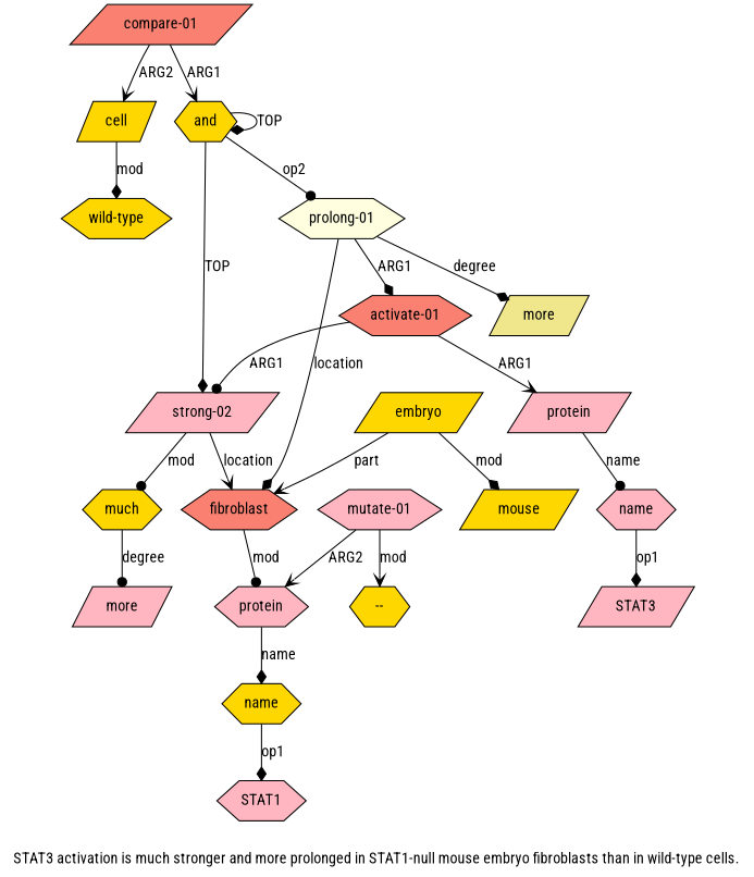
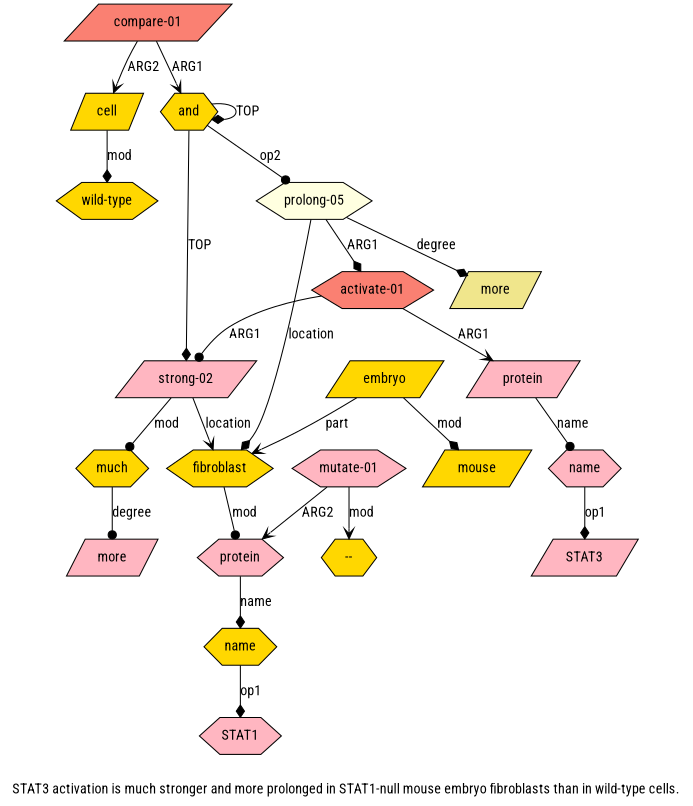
  digraph {
    fontname="Roboto Condensed"
    label="STAT3 activation is much stronger and more prolonged in STAT1-null mouse embryo fibroblasts than in wild-type cells."
    node [color=black fillcolor=gold fontname="Roboto Condensed" gold_ind=-1 gold_label=more shape=hexagon style=filled test_ind=-1 test_label=more]
    edge [arrowhead=diamond color=black fontname="Roboto Condensed" gold_label=mod test_label=mod]
    n1 [fillcolor=salmon gold_ind=15 gold_label="compare-01" label="compare-01" shape=parallelogram test_ind=15 test_label="compare-01"]
    n2 [gold_ind=16 gold_label=cell label=cell shape=parallelogram test_ind=16 test_label=cell]
    n3 [gold_ind=0 gold_label=and label=and test_ind=0 test_label=and]
    n4 [gold_ind=17 gold_label="wild-type" label="wild-type" test_ind=17 test_label="wild-type"]
-   n5 [fillcolor=lightyellow gold_ind=13 gold_label="prolong-01" label="prolong-01" test_ind=13 test_label="prolong-01"]
+   n5 [fillcolor=lightyellow gold_ind=13 gold_label="prolong-01" label="prolong-05" test_ind=13 test_label="prolong-01"]
    n6 [fillcolor=lightpink gold_ind=1 gold_label="strong-02" label="strong-02" shape=parallelogram test_ind=1 test_label="strong-02"]
    n7 [fillcolor=khaki gold_ind=14 label=more shape=parallelogram test_ind=14]
-   n8 [fillcolor=salmon gold_ind=7 gold_label=fibroblast label=fibroblast test_ind=7 test_label=fibroblast]
+   n8 [gold_ind=7 gold_label=fibroblast label=fibroblast test_ind=7 test_label=fibroblast]
    n9 [fillcolor=salmon gold_ind=4 gold_label="activate-01" label="activate-01" test_ind=4 test_label="activate-01"]
    n10 [gold_ind=2 gold_label=much label=much test_ind=2 test_label=much]
    n11 [gold_ind=11 gold_label=embryo label=embryo shape=parallelogram test_ind=11 test_label=embryo]
    n12 [gold_ind=12 gold_label=mouse label=mouse shape=parallelogram test_ind=12 test_label=mouse]
    n13 [fillcolor=lightpink gold_ind=8 gold_label=protein label=protein test_ind=8 test_label=protein]
    n14 [gold_ind=9 gold_label=name label=name test_ind=9 test_label=name]
    n15 [fillcolor=lightpink gold_ind=10 gold_label="mutate-01" label="mutate-01" test_ind=10 test_label="mutate-01"]
    n16 [gold_label="--" label="--" test_label="--"]
    n17 [fillcolor=lightpink gold_label=STAT1 label=STAT1 test_label=STAT1]
    n18 [fillcolor=lightpink gold_ind=5 gold_label=protein label=protein shape=parallelogram test_ind=5 test_label=protein]
    n19 [fillcolor=lightpink gold_ind=6 gold_label=name label=name test_ind=6 test_label=name]
    n20 [fillcolor=lightpink gold_ind=3 label=more shape=parallelogram test_ind=3]
    n21 [fillcolor=lightpink gold_label=STAT3 label=STAT3 shape=parallelogram test_label=STAT3]
    n1 -> n2 [arrowhead=vee gold_label=ARG2 label=ARG2 test_label=ARG2]
    n1 -> n3 [arrowhead=vee gold_label=ARG1 label=ARG1 test_label=ARG1]
    n2 -> n4 [label=mod]
    n3 -> n3 [gold_label=TOP label=TOP test_label=TOP]
    n3 -> n5 [arrowhead=dot gold_label=op2 label=op2 test_label=op2]
    n3 -> n6 [gold_label=op1 label=TOP test_label=op1]
    n5 -> n7 [gold_label=degree label=degree test_label=degree]
    n5 -> n8 [gold_label=location label=location test_label=location]
    n5 -> n9 [gold_label=ARG1 label=ARG1 test_label=ARG1]
    n6 -> n8 [arrowhead=vee gold_label=location label=location test_label=location]
    n6 -> n10 [arrowhead=dot label=mod]
    n8 -> n13 [arrowhead=dot label=mod]
    n9 -> n6 [arrowhead=dot gold_label=ARG1 label=ARG1 test_label=ARG1]
    n9 -> n18 [arrowhead=vee gold_label=ARG1 label=ARG1 test_label=ARG1]
    n10 -> n20 [arrowhead=dot gold_label=degree label=degree test_label=degree]
    n11 -> n8 [arrowhead=vee gold_label=part label=part test_label=part]
    n11 -> n12 [label=mod]
    n13 -> n14 [gold_label=name label=name test_label=name]
    n14 -> n17 [gold_label=op1 label=op1 test_label=op1]
    n15 -> n13 [arrowhead=vee gold_label=ARG2 label=ARG2 test_label=ARG2]
    n15 -> n16 [arrowhead=vee label=mod]
    n18 -> n19 [arrowhead=dot gold_label=name label=name test_label=name]
    n19 -> n21 [gold_label=op1 label=op1 test_label=op1]
  }
